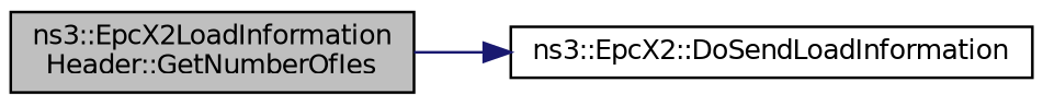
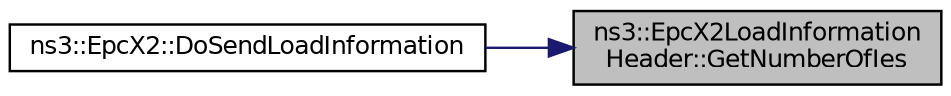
  digraph {
    rankdir=RL
    node [color=black fontname=Helvetica fontsize=10 shape=record style=filled]
    n1 [fillcolor=grey75 fontcolor=black height=0.2 label="ns3::EpcX2LoadInformation\lHeader::GetNumberOfIes" width=0.4]
    n2 [fillcolor=white height=0.2 label="ns3::EpcX2::DoSendLoadInformation" width=0.4]
-   n2 -> n1 [color=midnightblue dir=back fontname=Helvetica fontsize=10 labelfontname=Helvetica labelfontsize=10 style=solid]
+   n1 -> n2 [color=midnightblue dir=back fontname=Helvetica fontsize=10 labelfontname=Helvetica labelfontsize=10 style=solid]
  }
